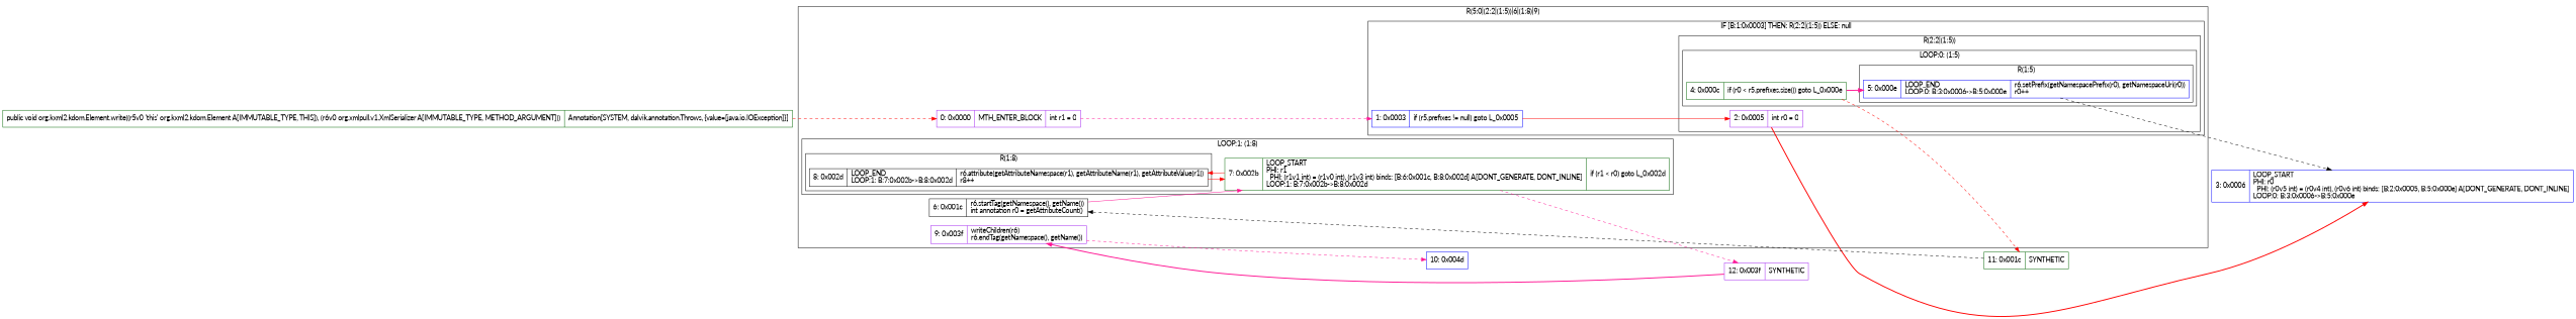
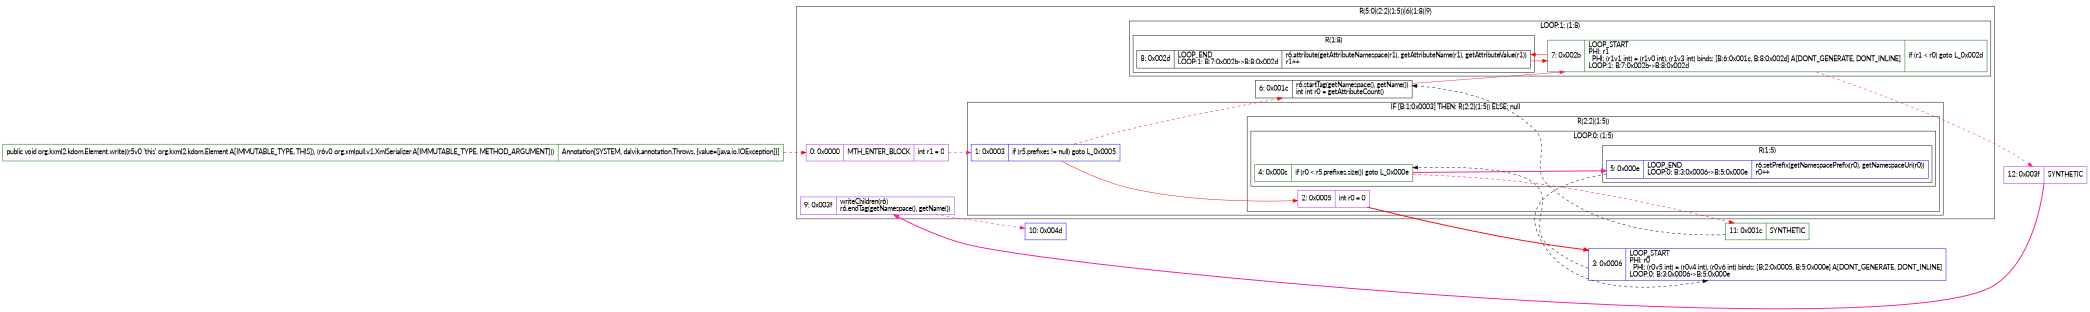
  digraph {
    fontname=Lato
    rankdir=LR
    node [color=blue fontname=Lato shape=record]
    edge [color=red fontname=Lato style=dashed]
    n1 [label="{5\:\ 0x000e|LOOP_END\lLOOP:0: B:3:0x0006\-\>B:5:0x000e\l|r6.setPrefix(getNamespacePrefix(r0), getNamespaceUri(r0))\lr0++\l}"]
    n2 [color=darkgreen label="{4\:\ 0x000c|if (r0 \< r5.prefixes.size()) goto L_0x000e\l}"]
    n3 [color=purple label="{2\:\ 0x0005|int r0 = 0\l}"]
    n4 [label="{1\:\ 0x0003|if (r5.prefixes != null) goto L_0x0005\l}"]
-   n5 [color=black label="{8\:\ 0x002d|LOOP_END\lLOOP:1: B:7:0x002b\-\>B:8:0x002d\l|r6.attribute(getAttributeNamespace(r1), getAttributeName(r1), getAttributeValue(r1))\lr8++\l}"]
+   n5 [color=black label="{8\:\ 0x002d|LOOP_END\lLOOP:1: B:7:0x002b\-\>B:8:0x002d\l|r6.attribute(getAttributeNamespace(r1), getAttributeName(r1), getAttributeValue(r1))\lr1++\l}"]
    n6 [color=darkgreen label="{7\:\ 0x002b|LOOP_START\lPHI: r1 \l  PHI: (r1v1 int) = (r1v0 int), (r1v3 int) binds: [B:6:0x001c, B:8:0x002d] A[DONT_GENERATE, DONT_INLINE]\lLOOP:1: B:7:0x002b\-\>B:8:0x002d\l|if (r1 \< r0) goto L_0x002d\l}"]
    n7 [color=purple label="{0\:\ 0x0000|MTH_ENTER_BLOCK\l|int r1 = 0\l}"]
-   n8 [color=black label="{6\:\ 0x001c|r6.startTag(getNamespace(), getName())\lint annotation r0 = getAttributeCount()\l}"]
+   n8 [color=black label="{6\:\ 0x001c|r6.startTag(getNamespace(), getName())\lint int r0 = getAttributeCount()\l}"]
    n9 [color=purple label="{9\:\ 0x003f|writeChildren(r6)\lr6.endTag(getNamespace(), getName())\l}"]
    n10 [label="{3\:\ 0x0006|LOOP_START\lPHI: r0 \l  PHI: (r0v5 int) = (r0v4 int), (r0v6 int) binds: [B:2:0x0005, B:5:0x000e] A[DONT_GENERATE, DONT_INLINE]\lLOOP:0: B:3:0x0006\-\>B:5:0x000e\l}"]
    n11 [color=darkgreen label="{11\:\ 0x001c|SYNTHETIC\l}"]
    n12 [color=purple label="{12\:\ 0x003f|SYNTHETIC\l}"]
    n13 [label="{10\:\ 0x004d}"]
    n14 [color=darkgreen label="{public void org.kxml2.kdom.Element.write((r5v0 'this' org.kxml2.kdom.Element A[IMMUTABLE_TYPE, THIS]), (r6v0 org.xmlpull.v1.XmlSerializer A[IMMUTABLE_TYPE, METHOD_ARGUMENT]))  | Annotation[SYSTEM, dalvik.annotation.Throws, \{value=[java.io.IOException]\}]\l}"]
    subgraph cluster_1 {
      label="R(5:0|(2:2|(1:5))|6|(1:8)|9)"
      n7
      n8
      n9
      subgraph cluster_2 {
        label="IF [B:1:0x0003] THEN: R(2:2|(1:5)) ELSE: null"
        n4
        subgraph cluster_3 {
          label="R(2:2|(1:5))"
          n3
          subgraph cluster_4 {
            label="LOOP:0: (1:5)"
            n2
            subgraph cluster_5 {
              label="R(1:5)"
              n1
            }
          }
        }
      }
      subgraph cluster_6 {
        label="LOOP:1: (1:8)"
        n6
        subgraph cluster_7 {
          label="R(1:8)"
          n5
        }
      }
    }
    n1 -> n10 [color=black]
    n2 -> n1 [color=deeppink style=bold]
    n2 -> n11
    n3 -> n10 [style=bold]
    n4 -> n3 [style=solid]
+   n4 -> n8
    n5 -> n6 [style=solid]
    n6 -> n5 [style=solid]
    n6 -> n12 [color=deeppink]
    n7 -> n4 [color=deeppink]
    n8 -> n6 [color=deeppink style=solid]
    n9 -> n13 [color=deeppink]
+   n10 -> n2 [color=black]
    n11 -> n8 [color=black]
    n12 -> n9 [color=deeppink style=bold]
    n14 -> n7
  }
